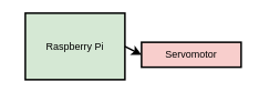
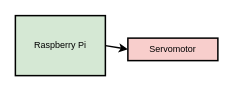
  <mxCell id="0" />
  <mxCell id="1" parent="0" />
- <mxCell id="2" value="Raspberry Pi" style="rounded=0;whiteSpace=wrap;html=1;fillColor=#d5e8d4;strokeColor=#000000;strokeWidth=2;" parent="1" vertex="1"><mxGeometry x="30" y="15" width="120" height="80" as="geometry" /></mxCell>
+ <mxCell id="2" value="Raspberry Pi" style="rounded=0;whiteSpace=wrap;html=1;fillColor=#d5e8d4;strokeColor=#000000;strokeWidth=2;" parent="1" vertex="1"><mxGeometry x="20" y="20" width="120" height="80" as="geometry" /></mxCell>
  <mxCell id="3" value="&lt;div&gt;Servomotor&lt;/div&gt;" style="rounded=0;whiteSpace=wrap;html=1;strokeColor=#000000;strokeWidth=2;fillColor=#f8cecc;" parent="1" vertex="1"><mxGeometry x="170" y="50" width="120" height="30" as="geometry" /></mxCell>
  <mxCell id="4" value="" style="endArrow=classic;html=1;strokeWidth=2;exitX=1;exitY=0.5;exitDx=0;exitDy=0;entryX=0;entryY=0.5;entryDx=0;entryDy=0;endFill=1;" parent="1" source="2" target="3" edge="1"><mxGeometry width="50" height="50" relative="1" as="geometry"><mxPoint x="150" y="60.5" as="sourcePoint" /><mxPoint x="170" y="120" as="targetPoint" /></mxGeometry></mxCell>
